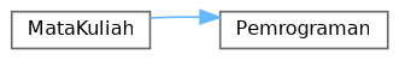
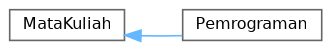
  digraph {
    rankdir=LR
    node [color=grey40 fillcolor=white fontname=Helvetica fontsize=10 shape=box style=filled]
    n1 [height=0.2 label=MataKuliah width=0.4]
    n2 [height=0.2 label=Pemrograman width=0.4]
-   n2 -> n1 [color=steelblue1 dir=back fontname=Helvetica fontsize=10 labelfontname=Helvetica labelfontsize=10 style=solid]
+   n1 -> n2 [color=steelblue1 dir=back fontname=Helvetica fontsize=10 labelfontname=Helvetica labelfontsize=10 style=solid]
  }
